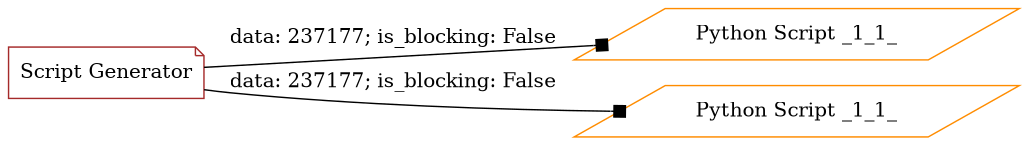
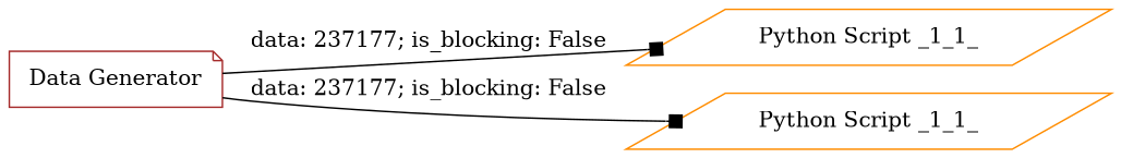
  digraph {
    rankdir=LR
    node [color=darkorange shape=parallelogram]
    edge [arrowhead=box]
    n1 [label="Python Script _1_1_"]
    n2 [label="Python Script _1_1_"]
-   n3 [label="Script Generator" color=brown shape=note]
+   n3 [label="Data Generator" color=brown shape=note]
    n3 -> n1 [label="data: 237177; is_blocking: False"]
    n3 -> n2 [label="data: 237177; is_blocking: False"]
  }
